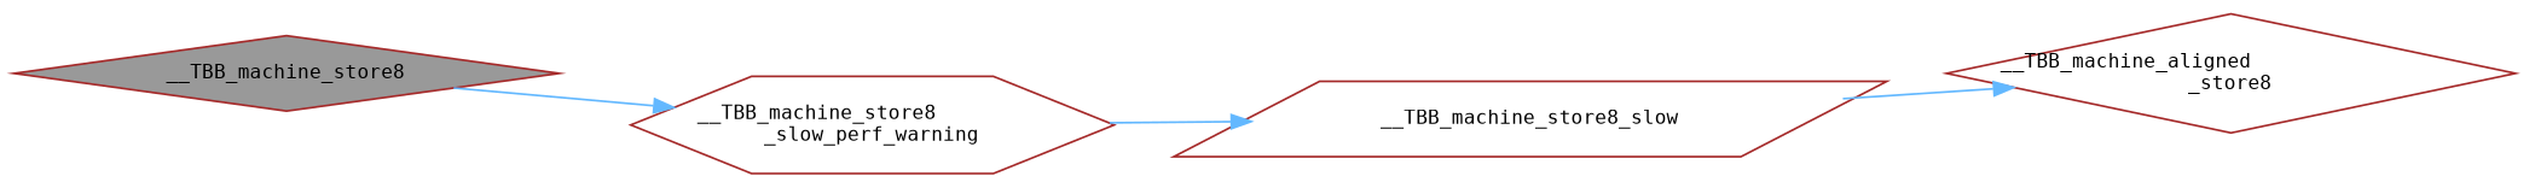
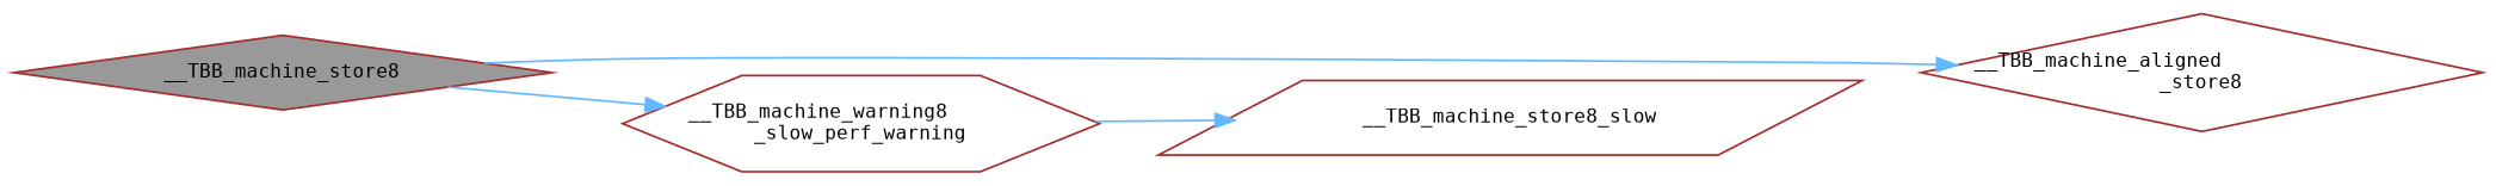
  digraph {
    fontname="DejaVu Sans Mono"
    rankdir=LR
    node [color=brown fillcolor=white fontname="DejaVu Sans Mono" fontsize=10 shape=diamond style=filled]
    edge [color=steelblue1 fontname="DejaVu Sans Mono" fontsize=10 labelfontname=Helvetica labelfontsize=10 style=solid]
    n1 [fillcolor=grey60 fontcolor=black height=0.2 label=__TBB_machine_store8 width=0.4]
    n2 [height=0.2 label="__TBB_machine_aligned\l_store8" width=0.4]
-   n3 [height=0.2 label="__TBB_machine_store8\l_slow_perf_warning" shape=hexagon width=0.4]
+   n3 [height=0.2 label="__TBB_machine_warning8\l_slow_perf_warning" shape=hexagon width=0.4]
    n4 [height=0.2 label=__TBB_machine_store8_slow shape=parallelogram width=0.4]
-   n4 -> n2
+   n1 -> n2
    n1 -> n3
    n3 -> n4
  }
